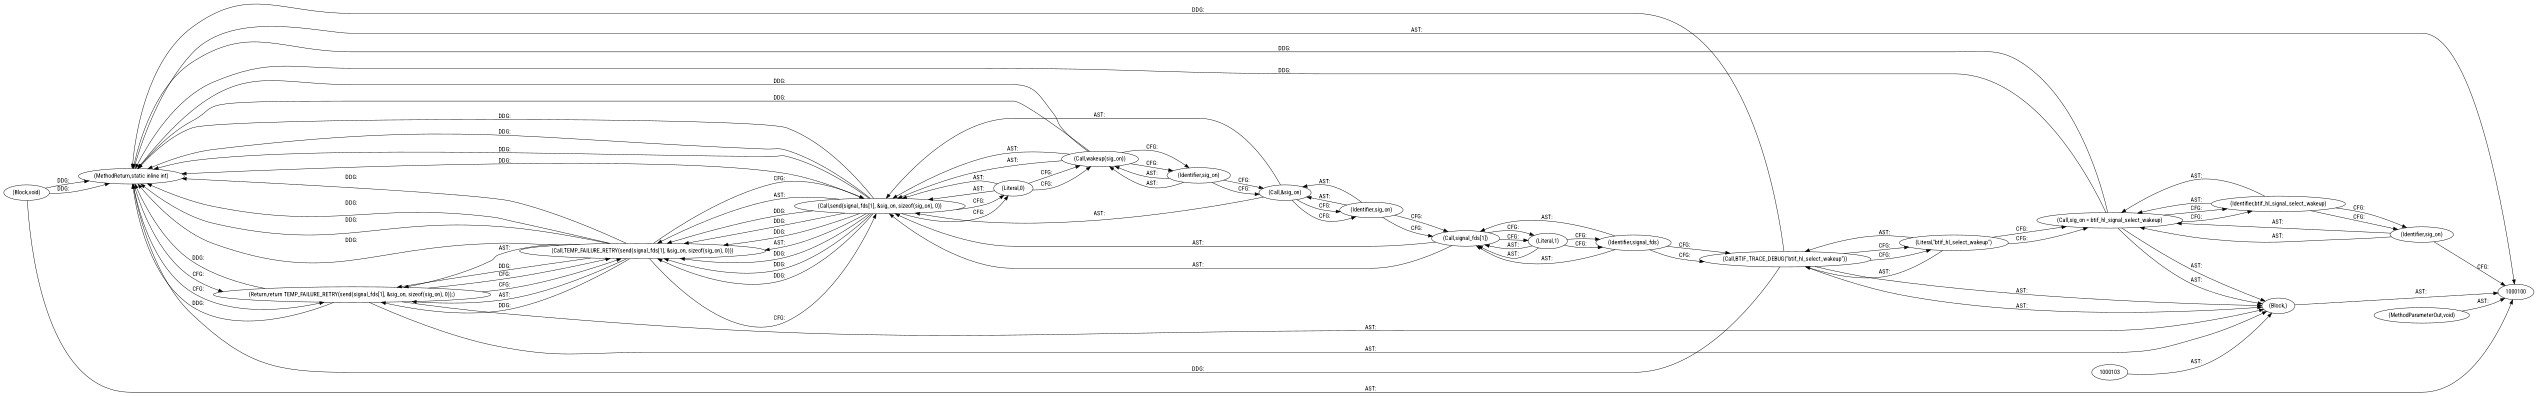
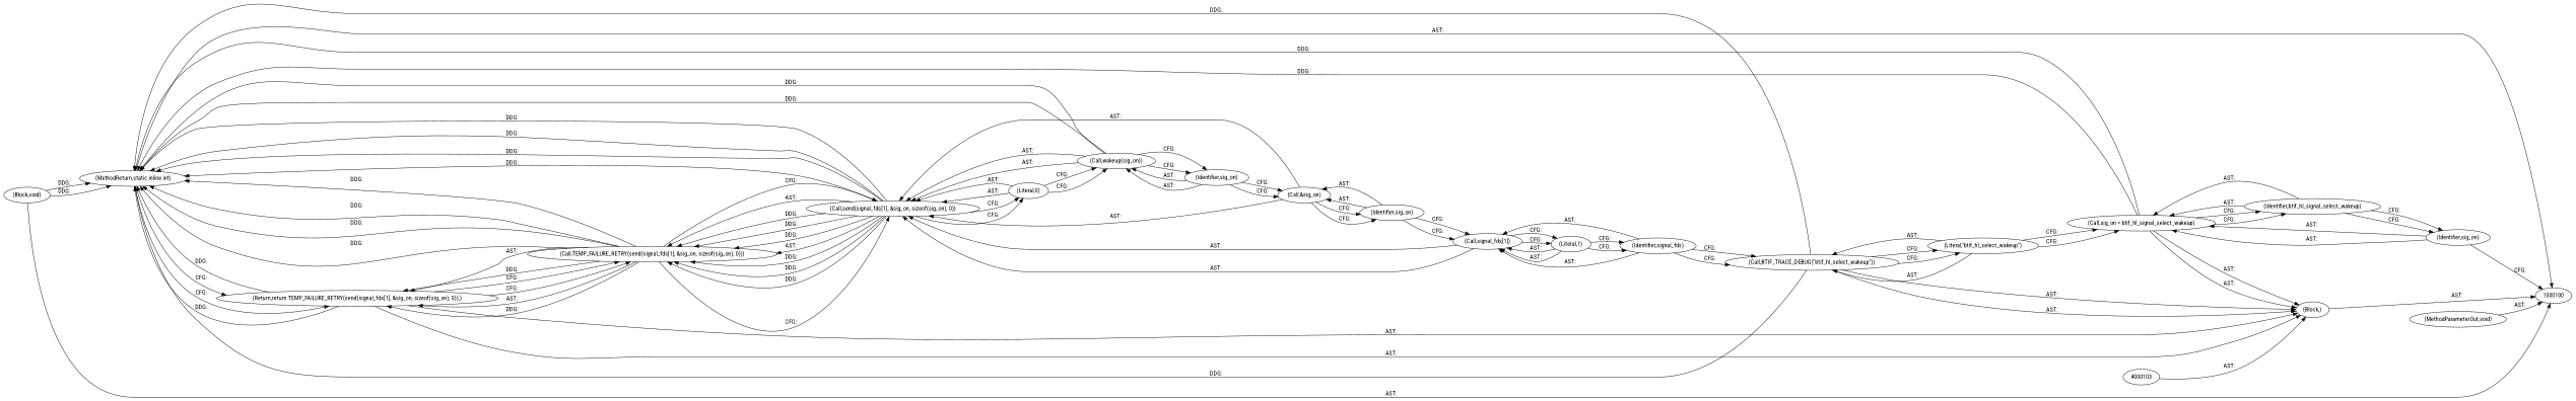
  digraph {
    fontname="Roboto Condensed"
    rankdir=LR
    node [fontname="Roboto Condensed"]
    edge [fontname="Roboto Condensed"]
    n1 [label="(MethodReturn,static inline int)"]
    n2 [label="(Return,return TEMP_FAILURE_RETRY(send(signal_fds[1], &sig_on, sizeof(sig_on), 0));)"]
    1000100
    n4 [label="(Block,)"]
    n5 [label="(Call,TEMP_FAILURE_RETRY(send(signal_fds[1], &sig_on, sizeof(sig_on), 0)))"]
    n6 [label="(Block,void)"]
    n7 [label="(MethodParameterOut,void)"]
    n8 [label="(Call,sig_on = btif_hl_signal_select_wakeup)"]
    n9 [label="(Identifier,btif_hl_signal_select_wakeup)"]
    n10 [label="(Identifier,sig_on)"]
    n11 [label="(Literal,\"btif_hl_select_wakeup\")"]
    n12 [label="(Call,BTIF_TRACE_DEBUG(\"btif_hl_select_wakeup\"))"]
    n13 [label="(Call,send(signal_fds[1], &sig_on, sizeof(sig_on), 0))"]
    n14 [label="(Literal,0)"]
    n15 [label="(Call,wakeup(sig_on))"]
    n16 [label="(Call,signal_fds[1])"]
    n17 [label="(Literal,1)"]
    n18 [label="(Identifier,signal_fds)"]
    n19 [label="(Call,&sig_on)"]
    n20 [label="(Identifier,sig_on)"]
    n21 [label="(Identifier,sig_on)"]
-   1000103
+   1000103 [label=4000103]
    n1 -> n2 [label="CFG: "]
    n1 -> n2 [label="CFG: "]
    n1 -> 1000100 [label="AST: "]
    n2 -> n1 [label="DDG: "]
    n2 -> n1 [label="DDG: "]
    n2 -> n4 [label="AST: "]
    n2 -> n4 [label="AST: "]
    n2 -> n5 [label="CFG: "]
    n2 -> n5 [label="CFG: "]
    n4 -> 1000100 [label="AST: "]
    n5 -> n1 [label="DDG: "]
    n5 -> n1 [label="DDG: "]
    n5 -> n1 [label="DDG: "]
    n5 -> n1 [label="DDG: "]
    n5 -> n2 [label="AST: "]
    n5 -> n2 [label="DDG: "]
    n5 -> n2 [label="AST: "]
    n5 -> n2 [label="DDG: "]
    n5 -> n13 [label="CFG: "]
    n5 -> n13 [label="CFG: "]
    n6 -> n1 [label="DDG: "]
    n6 -> n1 [label="DDG: "]
    n6 -> 1000100 [label="AST: "]
    n7 -> 1000100 [label="AST: "]
    n8 -> n1 [label="DDG: "]
    n8 -> n1 [label="DDG: "]
    n8 -> n4 [label="AST: "]
    n8 -> n4 [label="AST: "]
    n8 -> n9 [label="CFG: "]
    n8 -> n9 [label="CFG: "]
    n9 -> n8 [label="AST: "]
    n9 -> n8 [label="AST: "]
    n9 -> n10 [label="CFG: "]
    n9 -> n10 [label="CFG: "]
    n10 -> 1000100 [label="CFG: "]
    n10 -> n8 [label="AST: "]
    n10 -> n8 [label="AST: "]
    n11 -> n8 [label="CFG: "]
    n11 -> n8 [label="CFG: "]
    n11 -> n12 [label="AST: "]
    n11 -> n12 [label="AST: "]
    n12 -> n1 [label="DDG: "]
    n12 -> n1 [label="DDG: "]
    n12 -> n4 [label="AST: "]
    n12 -> n4 [label="AST: "]
    n12 -> n11 [label="CFG: "]
    n12 -> n11 [label="CFG: "]
    n13 -> n1 [label="DDG: "]
    n13 -> n1 [label="DDG: "]
    n13 -> n1 [label="DDG: "]
    n13 -> n1 [label="DDG: "]
    n13 -> n5 [label="AST: "]
    n13 -> n5 [label="DDG: "]
    n13 -> n5 [label="DDG: "]
    n13 -> n5 [label="DDG: "]
    n13 -> n5 [label="AST: "]
    n13 -> n5 [label="DDG: "]
    n13 -> n5 [label="DDG: "]
    n13 -> n5 [label="DDG: "]
    n13 -> n14 [label="CFG: "]
    n13 -> n14 [label="CFG: "]
    n14 -> n13 [label="AST: "]
    n14 -> n13 [label="AST: "]
    n14 -> n15 [label="CFG: "]
    n14 -> n15 [label="CFG: "]
    n15 -> n1 [label="DDG: "]
    n15 -> n1 [label="DDG: "]
    n15 -> n13 [label="AST: "]
    n15 -> n13 [label="AST: "]
    n15 -> n21 [label="CFG: "]
    n15 -> n21 [label="CFG: "]
    n16 -> n13 [label="AST: "]
    n16 -> n13 [label="AST: "]
    n16 -> n17 [label="CFG: "]
    n16 -> n17 [label="CFG: "]
    n17 -> n16 [label="AST: "]
    n17 -> n16 [label="AST: "]
    n17 -> n18 [label="CFG: "]
    n17 -> n18 [label="CFG: "]
    n18 -> n12 [label="CFG: "]
    n18 -> n12 [label="CFG: "]
    n18 -> n16 [label="AST: "]
    n18 -> n16 [label="AST: "]
    n19 -> n13 [label="AST: "]
    n19 -> n13 [label="AST: "]
    n19 -> n20 [label="CFG: "]
    n19 -> n20 [label="CFG: "]
    n20 -> n16 [label="CFG: "]
    n20 -> n16 [label="CFG: "]
    n20 -> n19 [label="AST: "]
    n20 -> n19 [label="AST: "]
    n21 -> n15 [label="AST: "]
    n21 -> n15 [label="AST: "]
    n21 -> n19 [label="CFG: "]
    n21 -> n19 [label="CFG: "]
    1000103 -> n4 [label="AST: "]
  }
